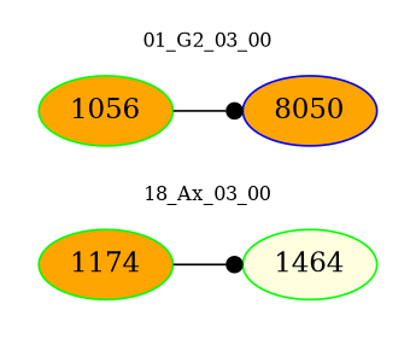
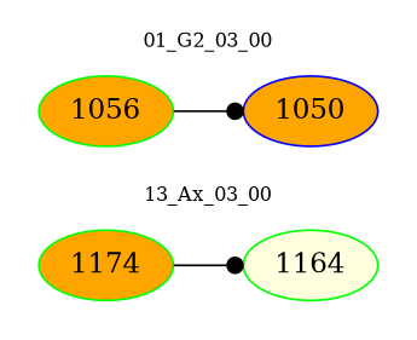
  digraph {
    rankdir=LR
    node [color=green fillcolor=orange style=filled]
    edge [arrowhead=dot color=black]
    n1 [label=1174]
-   n2 [fillcolor=lightyellow label=1464]
+   n2 [fillcolor=lightyellow label=1164]
    n3 [label=1056]
-   n4 [color=blue label=8050]
+   n4 [color=blue label=1050]
    subgraph cluster_1 {
      color=white
      fontsize=10
-     label="18_Ax_03_00"
+     label="13_Ax_03_00"
      n1
      n2
    }
    subgraph cluster_2 {
      color=white
      fontsize=10
      label="01_G2_03_00"
      n3
      n4
    }
    n1 -> n2
    n3 -> n4
  }
